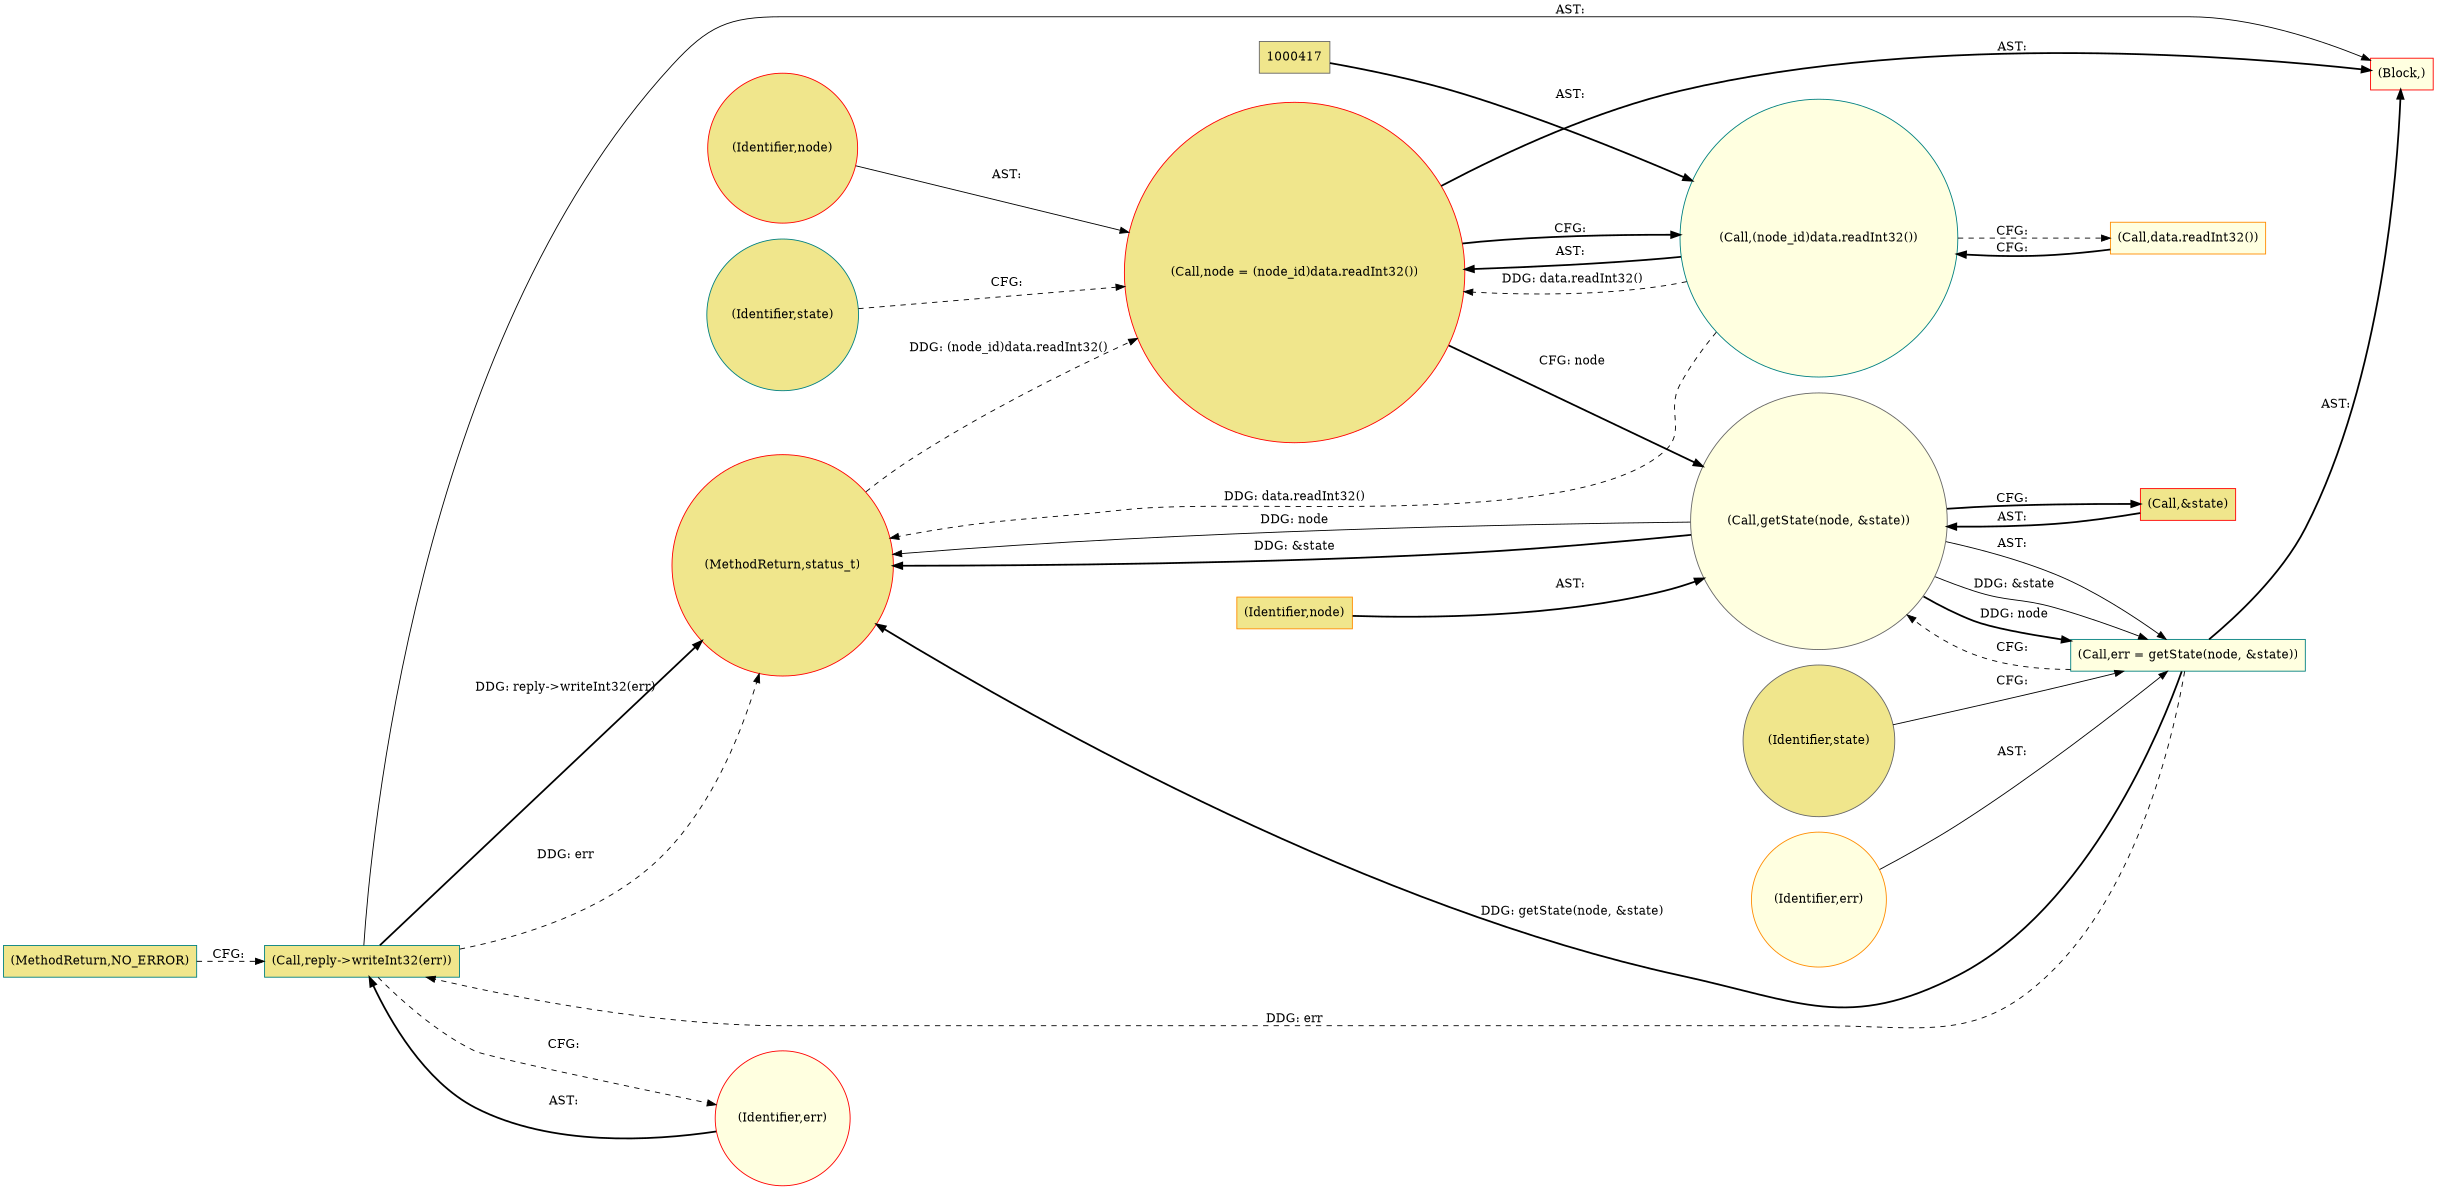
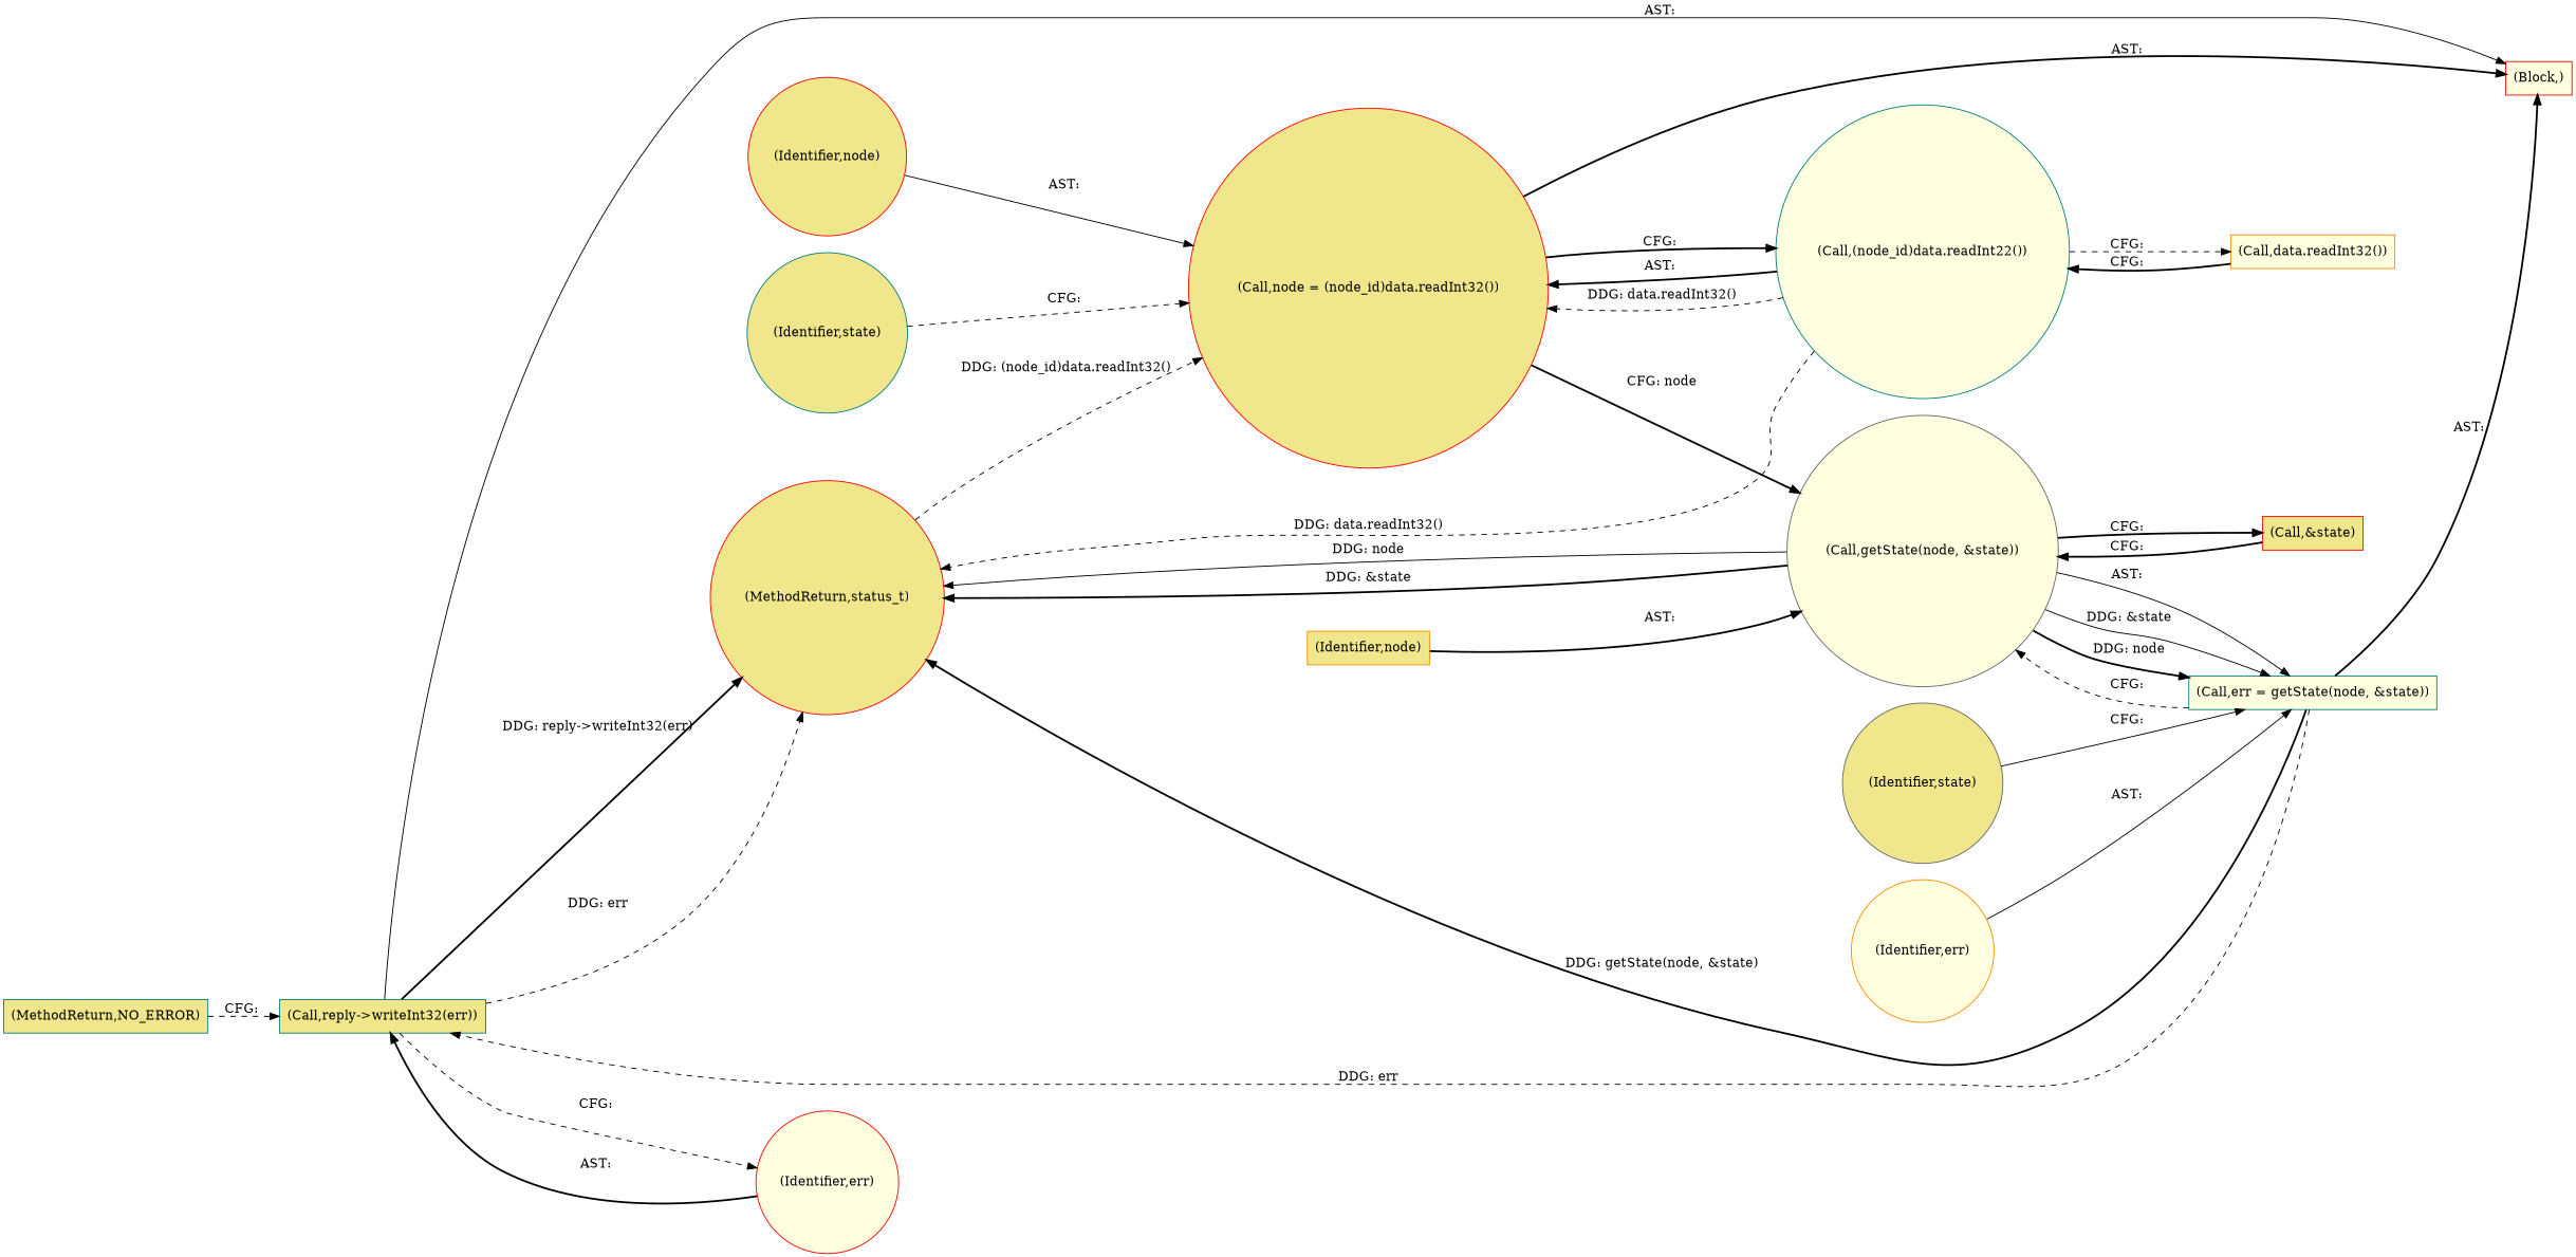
  digraph {
    rankdir=LR
    node [color=red fillcolor=khaki shape=circle style=filled]
    edge [style=bold]
    n1 [color=teal label="(Call,reply->writeInt32(err))" shape=box]
    n2 [label="(MethodReturn,status_t)"]
    n3 [fillcolor=lightyellow label="(Identifier,err)"]
    n4 [fillcolor=lightyellow label="(Block,)" shape=box]
    n5 [label="(Call,node = (node_id)data.readInt32())"]
    n6 [color=teal fillcolor=lightyellow label="(Call,err = getState(node, &state))" shape=box]
    n7 [color=gray40 fillcolor=lightyellow label="(Call,getState(node, &state))"]
    n8 [label="(Call,&state)" shape=box]
-   n9 [color=teal fillcolor=lightyellow label="(Call,(node_id)data.readInt32())"]
+   n9 [color=teal fillcolor=lightyellow label="(Call,(node_id)data.readInt22())"]
    n10 [color=darkorange fillcolor=lightyellow label="(Call,data.readInt32())" shape=box]
    n11 [color=darkorange label="(Identifier,node)" shape=box]
    n12 [color=teal label="(MethodReturn,NO_ERROR)" shape=box]
    n13 [color=gray40 label="(Identifier,state)"]
    n14 [color=darkorange fillcolor=lightyellow label="(Identifier,err)"]
    n15 [label="(Identifier,node)"]
    n16 [color=teal label="(Identifier,state)"]
-   1000417 [color=gray40 shape=box]
    n1 -> n2 [label="DDG: reply->writeInt32(err)"]
    n1 -> n2 [label="DDG: err" style=dashed]
    n1 -> n3 [label="CFG: " style=dashed]
    n1 -> n4 [label="AST: " style=solid]
    n2 -> n5 [label="DDG: (node_id)data.readInt32()" style=dashed]
    n3 -> n1 [label="AST: "]
    n5 -> n4 [label="AST: "]
    n5 -> n7 [label="CFG: node"]
    n5 -> n9 [label="CFG: "]
    n6 -> n1 [label="DDG: err" style=dashed]
    n6 -> n2 [label="DDG: getState(node, &state)"]
    n6 -> n4 [label="AST: "]
    n6 -> n7 [label="CFG: " style=dashed]
    n7 -> n2 [label="DDG: &state"]
    n7 -> n2 [label="DDG: node" style=solid]
    n7 -> n6 [label="AST: " style=solid]
    n7 -> n6 [label="DDG: node"]
    n7 -> n6 [label="DDG: &state" style=solid]
    n7 -> n8 [label="CFG: "]
-   n8 -> n7 [label="AST: "]
+   n8 -> n7 [label="CFG: "]
    n9 -> n2 [label="DDG: data.readInt32()" style=dashed]
    n9 -> n5 [label="AST: "]
    n9 -> n5 [label="DDG: data.readInt32()" style=dashed]
    n9 -> n10 [label="CFG: " style=dashed]
    n10 -> n9 [label="CFG: "]
    n11 -> n7 [label="AST: "]
    n12 -> n1 [label="CFG: " style=dashed]
    n13 -> n6 [label="CFG: " style=solid]
    n14 -> n6 [label="AST: " style=solid]
    n15 -> n5 [label="AST: " style=solid]
    n16 -> n5 [label="CFG: " style=dashed]
-   1000417 -> n9 [label="AST: "]
  }
